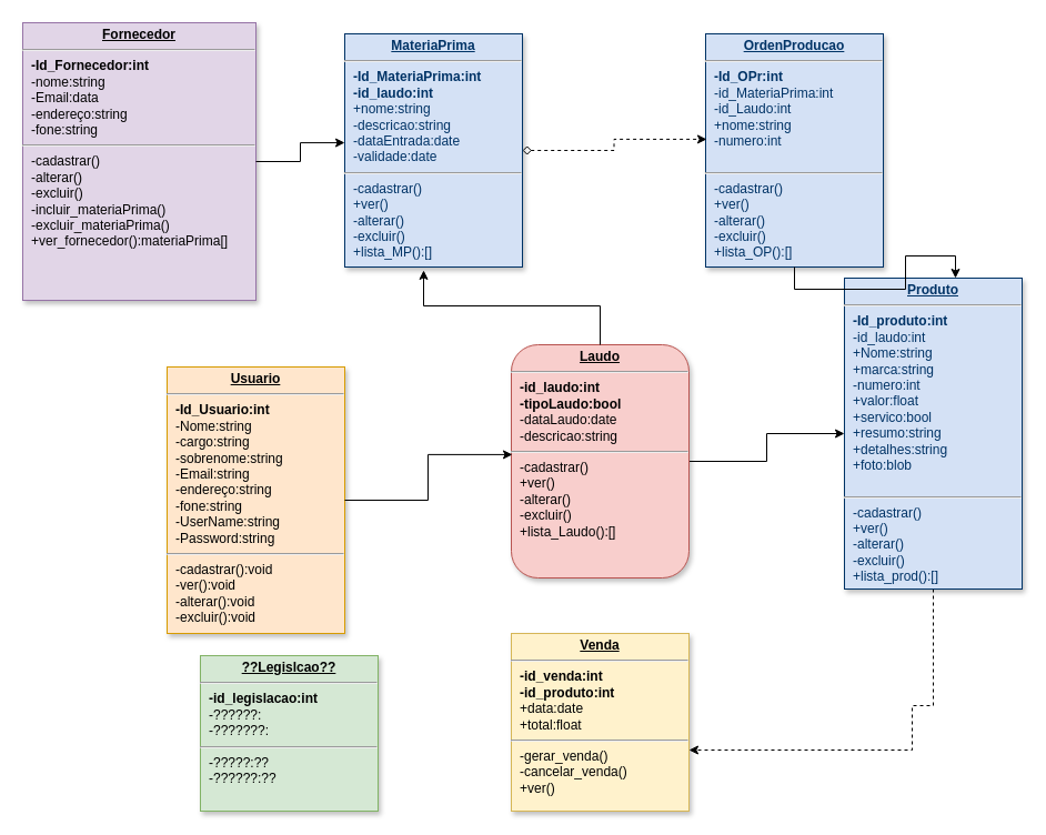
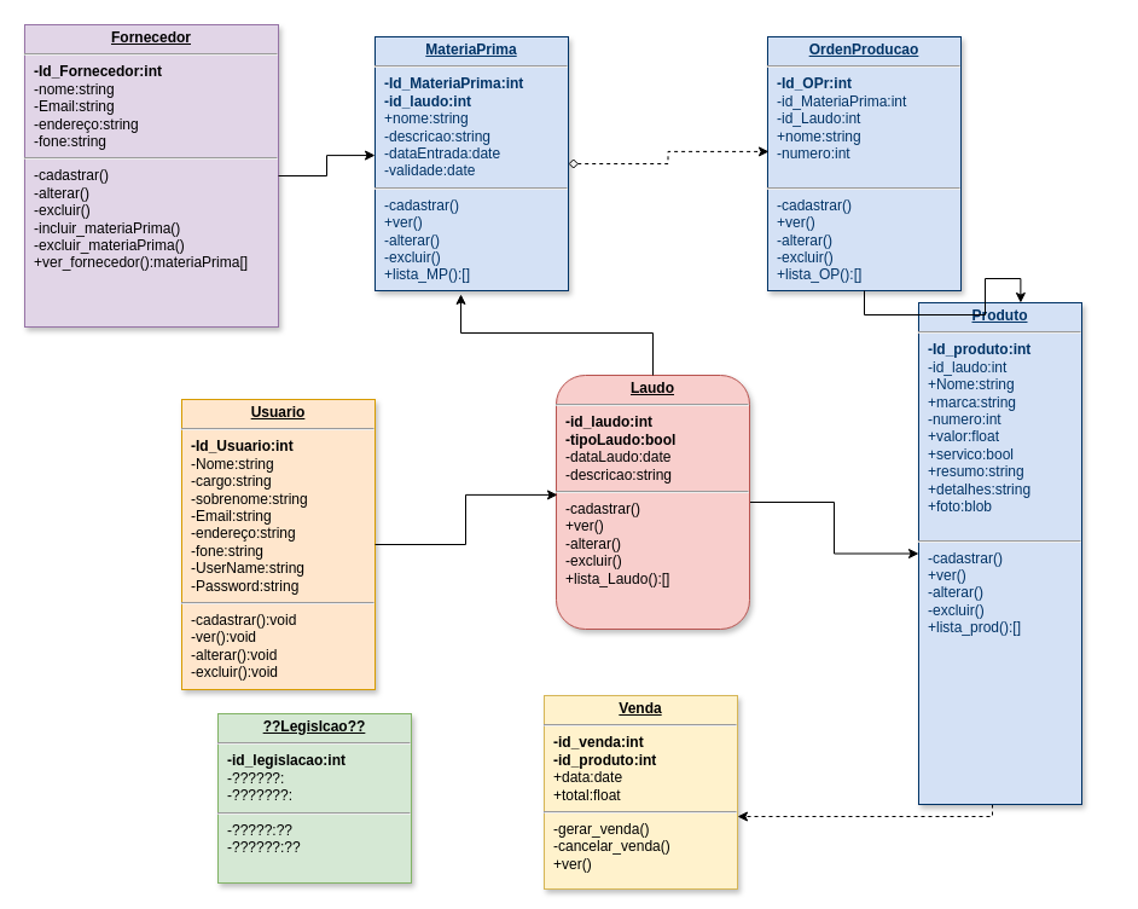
  <mxCell id="0" />
  <mxCell id="1" parent="0" />
  <mxCell id="2" value="&lt;p style=&quot;margin: 0px; margin-top: 4px; text-align: center; text-decoration: underline;&quot;&gt;&lt;b&gt;OrdenProducao&lt;/b&gt;&lt;/p&gt;&lt;hr&gt;&lt;p style=&quot;margin: 0px; margin-left: 8px;&quot;&gt;&lt;b&gt;-Id_OPr:int&lt;/b&gt;&lt;/p&gt;&lt;p style=&quot;margin: 0px; margin-left: 8px;&quot;&gt;-id_MateriaPrima:int&lt;br&gt;&lt;/p&gt;&lt;p style=&quot;margin: 0px; margin-left: 8px;&quot;&gt;-id_Laudo:int&lt;br&gt;&lt;/p&gt;&lt;p style=&quot;margin: 0px; margin-left: 8px;&quot;&gt;+nome:string&lt;/p&gt;&lt;p style=&quot;margin: 0px; margin-left: 8px;&quot;&gt;-numero:int&lt;/p&gt;&lt;p style=&quot;margin: 0px; margin-left: 8px;&quot;&gt;&lt;br&gt;&lt;/p&gt;&lt;hr&gt;&lt;p style=&quot;border-color: var(--border-color); margin: 0px 0px 0px 8px;&quot;&gt;-cadastrar()&lt;/p&gt;&lt;p style=&quot;border-color: var(--border-color); margin: 0px 0px 0px 8px;&quot;&gt;+ver()&lt;br&gt;&lt;/p&gt;&lt;p style=&quot;border-color: var(--border-color); margin: 0px 0px 0px 8px;&quot;&gt;-alterar()&lt;/p&gt;&lt;p style=&quot;border-color: var(--border-color); margin: 0px 0px 0px 8px;&quot;&gt;-excluir()&lt;/p&gt;&lt;p style=&quot;margin: 0px; margin-left: 8px;&quot;&gt;+lista_OP():[]&lt;/p&gt;" style="verticalAlign=top;align=left;overflow=fill;fontSize=12;fontFamily=Helvetica;html=1;strokeColor=#003366;shadow=1;fillColor=#D4E1F5;fontColor=#003366" parent="1" vertex="1"><mxGeometry x="635" y="30" width="160" height="210" as="geometry" /></mxCell>
  <mxCell id="3" value="&lt;p style=&quot;margin: 0px; margin-top: 4px; text-align: center; text-decoration: underline;&quot;&gt;&lt;b&gt;Usuario&lt;/b&gt;&lt;/p&gt;&lt;hr&gt;&lt;p style=&quot;margin: 0px; margin-left: 8px;&quot;&gt;&lt;b&gt;-Id_Usuario:int&lt;/b&gt;&lt;/p&gt;&lt;p style=&quot;margin: 0px; margin-left: 8px;&quot;&gt;&lt;span style=&quot;background-color: initial;&quot;&gt;-Nome:string&lt;/span&gt;&lt;br&gt;&lt;/p&gt;&lt;p style=&quot;margin: 0px; margin-left: 8px;&quot;&gt;&lt;span style=&quot;background-color: initial;&quot;&gt;-cargo:string&lt;/span&gt;&lt;/p&gt;&lt;p style=&quot;margin: 0px; margin-left: 8px;&quot;&gt;-sobrenome:string&lt;/p&gt;&lt;p style=&quot;margin: 0px; margin-left: 8px;&quot;&gt;&lt;span style=&quot;background-color: initial;&quot;&gt;-Email:string&lt;/span&gt;&lt;br&gt;&lt;/p&gt;&lt;p style=&quot;margin: 0px; margin-left: 8px;&quot;&gt;&lt;span style=&quot;background-color: initial;&quot;&gt;-endereço:string&lt;/span&gt;&lt;/p&gt;&lt;p style=&quot;margin: 0px; margin-left: 8px;&quot;&gt;&lt;span style=&quot;background-color: initial;&quot;&gt;-fone:string&lt;/span&gt;&lt;/p&gt;&lt;p style=&quot;margin: 0px; margin-left: 8px;&quot;&gt;-UserName:string&lt;/p&gt;&lt;p style=&quot;margin: 0px; margin-left: 8px;&quot;&gt;-Password:string&lt;/p&gt;&lt;hr&gt;&lt;p style=&quot;border-color: var(--border-color); margin: 0px 0px 0px 8px;&quot;&gt;-cadastrar():void&lt;/p&gt;&lt;p style=&quot;border-color: var(--border-color); margin: 0px 0px 0px 8px;&quot;&gt;-ver():void&lt;/p&gt;&lt;p style=&quot;border-color: var(--border-color); margin: 0px 0px 0px 8px;&quot;&gt;-alterar():void&lt;/p&gt;&lt;p style=&quot;border-color: var(--border-color); margin: 0px 0px 0px 8px;&quot;&gt;-excluir():void&lt;/p&gt;&lt;p style=&quot;border-color: var(--border-color); margin: 0px 0px 0px 8px;&quot;&gt;&lt;br style=&quot;border-color: var(--border-color);&quot;&gt;&lt;/p&gt;" style="verticalAlign=top;align=left;overflow=fill;fontSize=12;fontFamily=Helvetica;html=1;strokeColor=#d79b00;shadow=1;fillColor=#ffe6cc;" parent="1" vertex="1"><mxGeometry x="150" y="330" width="160" height="240" as="geometry" /></mxCell>
- <mxCell id="4" value="&lt;p style=&quot;margin: 0px; margin-top: 4px; text-align: center; text-decoration: underline;&quot;&gt;&lt;b&gt;Venda&lt;/b&gt;&lt;/p&gt;&lt;hr&gt;&lt;p style=&quot;margin: 0px; margin-left: 8px;&quot;&gt;&lt;b&gt;-id_venda:int&lt;/b&gt;&lt;/p&gt;&lt;p style=&quot;margin: 0px; margin-left: 8px;&quot;&gt;&lt;b&gt;-id_produto:int&lt;/b&gt;&lt;/p&gt;&lt;p style=&quot;margin: 0px; margin-left: 8px;&quot;&gt;&lt;span style=&quot;background-color: initial;&quot;&gt;+data:date&lt;/span&gt;&lt;br&gt;&lt;/p&gt;&lt;p style=&quot;margin: 0px; margin-left: 8px;&quot;&gt;+total:float&lt;/p&gt;&lt;hr&gt;&lt;p style=&quot;border-color: var(--border-color); margin: 0px 0px 0px 8px;&quot;&gt;-gerar_venda()&lt;/p&gt;&lt;p style=&quot;border-color: var(--border-color); margin: 0px 0px 0px 8px;&quot;&gt;&lt;span style=&quot;background-color: initial;&quot;&gt;-cancelar_venda()&lt;/span&gt;&lt;br&gt;&lt;/p&gt;&lt;p style=&quot;border-color: var(--border-color); margin: 0px 0px 0px 8px;&quot;&gt;+ver()&lt;/p&gt;&lt;p style=&quot;border-color: var(--border-color); margin: 0px 0px 0px 8px;&quot;&gt;&lt;br&gt;&lt;/p&gt;" style="verticalAlign=top;align=left;overflow=fill;fontSize=12;fontFamily=Helvetica;html=1;strokeColor=#d6b656;shadow=1;fillColor=#fff2cc;" parent="1" vertex="1"><mxGeometry x="460" y="570" width="160" height="160" as="geometry" /></mxCell>
+ <mxCell id="4" value="&lt;p style=&quot;margin: 0px; margin-top: 4px; text-align: center; text-decoration: underline;&quot;&gt;&lt;b&gt;Venda&lt;/b&gt;&lt;/p&gt;&lt;hr&gt;&lt;p style=&quot;margin: 0px; margin-left: 8px;&quot;&gt;&lt;b&gt;-id_venda:int&lt;/b&gt;&lt;/p&gt;&lt;p style=&quot;margin: 0px; margin-left: 8px;&quot;&gt;&lt;b&gt;-id_produto:int&lt;/b&gt;&lt;/p&gt;&lt;p style=&quot;margin: 0px; margin-left: 8px;&quot;&gt;&lt;span style=&quot;background-color: initial;&quot;&gt;+data:date&lt;/span&gt;&lt;br&gt;&lt;/p&gt;&lt;p style=&quot;margin: 0px; margin-left: 8px;&quot;&gt;+total:float&lt;/p&gt;&lt;hr&gt;&lt;p style=&quot;border-color: var(--border-color); margin: 0px 0px 0px 8px;&quot;&gt;-gerar_venda()&lt;/p&gt;&lt;p style=&quot;border-color: var(--border-color); margin: 0px 0px 0px 8px;&quot;&gt;&lt;span style=&quot;background-color: initial;&quot;&gt;-cancelar_venda()&lt;/span&gt;&lt;br&gt;&lt;/p&gt;&lt;p style=&quot;border-color: var(--border-color); margin: 0px 0px 0px 8px;&quot;&gt;+ver()&lt;/p&gt;&lt;p style=&quot;border-color: var(--border-color); margin: 0px 0px 0px 8px;&quot;&gt;&lt;br&gt;&lt;/p&gt;" style="verticalAlign=top;align=left;overflow=fill;fontSize=12;fontFamily=Helvetica;html=1;strokeColor=#d6b656;shadow=1;fillColor=#fff2cc;" parent="1" vertex="1"><mxGeometry x="450" y="575" width="160" height="160" as="geometry" /></mxCell>
  <mxCell id="5" style="edgeStyle=orthogonalEdgeStyle;rounded=0;orthogonalLoop=1;jettySize=auto;html=1;entryX=0.006;entryY=0.452;entryDx=0;entryDy=0;entryPerimeter=0;dashed=1;startArrow=diamond;startFill=0;" parent="1" source="6" target="2" edge="1"><mxGeometry relative="1" as="geometry" /></mxCell>
  <mxCell id="6" value="&lt;p style=&quot;margin: 0px; margin-top: 4px; text-align: center; text-decoration: underline;&quot;&gt;&lt;b&gt;MateriaPrima&lt;/b&gt;&lt;/p&gt;&lt;hr&gt;&lt;p style=&quot;margin: 0px; margin-left: 8px;&quot;&gt;&lt;b&gt;-Id_MateriaPrima:int&lt;/b&gt;&lt;/p&gt;&lt;p style=&quot;margin: 0px; margin-left: 8px;&quot;&gt;&lt;b&gt;-id_laudo:int&lt;/b&gt;&lt;/p&gt;&lt;p style=&quot;margin: 0px; margin-left: 8px;&quot;&gt;+nome:string&lt;/p&gt;&lt;p style=&quot;margin: 0px; margin-left: 8px;&quot;&gt;-descricao:string&lt;/p&gt;&lt;p style=&quot;margin: 0px; margin-left: 8px;&quot;&gt;-dataEntrada:date&lt;/p&gt;&lt;p style=&quot;margin: 0px; margin-left: 8px;&quot;&gt;-validade:date&lt;/p&gt;&lt;hr&gt;&lt;p style=&quot;margin: 0px; margin-left: 8px;&quot;&gt;-cadastrar()&lt;/p&gt;&lt;p style=&quot;margin: 0px; margin-left: 8px;&quot;&gt;+ver()&lt;br&gt;&lt;/p&gt;&lt;p style=&quot;margin: 0px; margin-left: 8px;&quot;&gt;-alterar()&lt;/p&gt;&lt;p style=&quot;margin: 0px; margin-left: 8px;&quot;&gt;-excluir()&lt;/p&gt;&lt;p style=&quot;border-color: var(--border-color); margin: 0px 0px 0px 8px;&quot;&gt;+lista_MP():[]&lt;/p&gt;&lt;p style=&quot;margin: 0px; margin-left: 8px;&quot;&gt;&lt;br&gt;&lt;/p&gt;&lt;p style=&quot;margin: 0px; margin-left: 8px;&quot;&gt;&lt;br&gt;&lt;/p&gt;" style="verticalAlign=top;align=left;overflow=fill;fontSize=12;fontFamily=Helvetica;html=1;strokeColor=#003366;shadow=1;fillColor=#D4E1F5;fontColor=#003366" parent="1" vertex="1"><mxGeometry x="310" y="30" width="160" height="210" as="geometry" /></mxCell>
  <mxCell id="7" style="edgeStyle=orthogonalEdgeStyle;rounded=0;orthogonalLoop=1;jettySize=auto;html=1;dashed=1;" edge="1" parent="1" source="8" target="4"><mxGeometry relative="1" as="geometry"><mxPoint x="750" y="680" as="targetPoint" /><Array as="points"><mxPoint x="840" y="635" /><mxPoint x="821" y="635" /><mxPoint x="821" y="675" /></Array></mxGeometry></mxCell>
- <mxCell id="8" value="&lt;p style=&quot;margin: 0px; margin-top: 4px; text-align: center; text-decoration: underline;&quot;&gt;&lt;strong&gt;Produto&lt;/strong&gt;&lt;/p&gt;&lt;hr&gt;&lt;p style=&quot;margin: 0px; margin-left: 8px;&quot;&gt;&lt;b&gt;-Id_produto:int&lt;/b&gt;&lt;/p&gt;&lt;p style=&quot;border-color: var(--border-color); margin: 0px 0px 0px 8px;&quot;&gt;&lt;span style=&quot;border-color: var(--border-color);&quot;&gt;-id_laudo:int&lt;/span&gt;&lt;/p&gt;&lt;p style=&quot;margin: 0px; margin-left: 8px;&quot;&gt;+Nome:string&lt;/p&gt;&lt;p style=&quot;margin: 0px; margin-left: 8px;&quot;&gt;+marca:string&lt;/p&gt;&lt;p style=&quot;margin: 0px; margin-left: 8px;&quot;&gt;-numero:int&lt;/p&gt;&lt;p style=&quot;margin: 0px; margin-left: 8px;&quot;&gt;+valor:float&lt;/p&gt;&lt;p style=&quot;margin: 0px; margin-left: 8px;&quot;&gt;+servico:bool&lt;/p&gt;&lt;p style=&quot;margin: 0px; margin-left: 8px;&quot;&gt;+resumo:string&lt;/p&gt;&lt;p style=&quot;margin: 0px; margin-left: 8px;&quot;&gt;+detalhes:string&lt;/p&gt;&lt;p style=&quot;margin: 0px; margin-left: 8px;&quot;&gt;+foto:blob&lt;/p&gt;&lt;p style=&quot;margin: 0px; margin-left: 8px;&quot;&gt;&lt;br&gt;&lt;/p&gt;&lt;hr&gt;&lt;p style=&quot;border-color: var(--border-color); margin: 0px 0px 0px 8px;&quot;&gt;-cadastrar()&lt;/p&gt;&lt;p style=&quot;border-color: var(--border-color); margin: 0px 0px 0px 8px;&quot;&gt;+ver()&lt;br&gt;&lt;/p&gt;&lt;p style=&quot;border-color: var(--border-color); margin: 0px 0px 0px 8px;&quot;&gt;-alterar()&lt;/p&gt;&lt;p style=&quot;border-color: var(--border-color); margin: 0px 0px 0px 8px;&quot;&gt;-excluir()&lt;/p&gt;&lt;p style=&quot;border-color: var(--border-color); margin: 0px 0px 0px 8px;&quot;&gt;+lista_prod():[]&lt;/p&gt;&lt;p style=&quot;border-color: var(--border-color); margin: 0px 0px 0px 8px;&quot;&gt;&lt;br&gt;&lt;/p&gt;&lt;p style=&quot;margin: 0px; margin-left: 8px;&quot;&gt;&lt;br&gt;&lt;/p&gt;" style="verticalAlign=top;align=left;overflow=fill;fontSize=12;fontFamily=Helvetica;html=1;strokeColor=#003366;shadow=1;fillColor=#D4E1F5;fontColor=#003366" parent="1" vertex="1"><mxGeometry x="760" y="250" width="160" height="280" as="geometry" /></mxCell>
- <mxCell id="9" value="&lt;p style=&quot;margin: 0px; margin-top: 4px; text-align: center; text-decoration: underline;&quot;&gt;&lt;b&gt;Fornecedor&lt;/b&gt;&lt;/p&gt;&lt;hr&gt;&lt;p style=&quot;margin: 0px; margin-left: 8px;&quot;&gt;&lt;b&gt;-Id_Fornecedor:int&lt;/b&gt;&lt;/p&gt;&lt;p style=&quot;margin: 0px; margin-left: 8px;&quot;&gt;-nome:string&lt;/p&gt;&lt;p style=&quot;margin: 0px 0px 0px 8px;&quot;&gt;&lt;span style=&quot;background-color: initial;&quot;&gt;-Email:data&lt;/span&gt;&lt;br&gt;&lt;/p&gt;&lt;p style=&quot;margin: 0px 0px 0px 8px;&quot;&gt;&lt;span style=&quot;background-color: initial;&quot;&gt;-endereço:string&lt;/span&gt;&lt;/p&gt;&lt;p style=&quot;margin: 0px 0px 0px 8px;&quot;&gt;&lt;span style=&quot;background-color: initial;&quot;&gt;-fone:string&lt;/span&gt;&lt;/p&gt;&lt;hr&gt;&lt;p style=&quot;margin: 0px; margin-left: 8px;&quot;&gt;-cadastrar()&lt;/p&gt;&lt;p style=&quot;margin: 0px; margin-left: 8px;&quot;&gt;-alterar()&lt;/p&gt;&lt;p style=&quot;margin: 0px; margin-left: 8px;&quot;&gt;-excluir()&lt;/p&gt;&lt;p style=&quot;margin: 0px; margin-left: 8px;&quot;&gt;-incluir_materiaPrima()&lt;/p&gt;&lt;p style=&quot;margin: 0px; margin-left: 8px;&quot;&gt;-excluir_materiaPrima()&lt;/p&gt;&lt;p style=&quot;border-color: var(--border-color); margin: 0px 0px 0px 8px;&quot;&gt;+ver_fornecedor():materiaPrima[]&lt;/p&gt;&lt;p style=&quot;border-color: var(--border-color); margin: 0px 0px 0px 8px;&quot;&gt;&lt;br style=&quot;border-color: var(--border-color);&quot;&gt;&lt;/p&gt;&lt;p style=&quot;margin: 0px; margin-left: 8px;&quot;&gt;&lt;br&gt;&lt;/p&gt;&lt;p style=&quot;margin: 0px; margin-left: 8px;&quot;&gt;&lt;br&gt;&lt;/p&gt;" style="verticalAlign=top;align=left;overflow=fill;fontSize=12;fontFamily=Helvetica;html=1;shadow=1;fillColor=#e1d5e7;strokeColor=#9673a6;" parent="1" vertex="1"><mxGeometry x="20" y="20" width="210" height="250" as="geometry" /></mxCell>
+ <mxCell id="8" value="&lt;p style=&quot;margin: 0px; margin-top: 4px; text-align: center; text-decoration: underline;&quot;&gt;&lt;strong&gt;Produto&lt;/strong&gt;&lt;/p&gt;&lt;hr&gt;&lt;p style=&quot;margin: 0px; margin-left: 8px;&quot;&gt;&lt;b&gt;-Id_produto:int&lt;/b&gt;&lt;/p&gt;&lt;p style=&quot;border-color: var(--border-color); margin: 0px 0px 0px 8px;&quot;&gt;&lt;span style=&quot;border-color: var(--border-color);&quot;&gt;-id_laudo:int&lt;/span&gt;&lt;/p&gt;&lt;p style=&quot;margin: 0px; margin-left: 8px;&quot;&gt;+Nome:string&lt;/p&gt;&lt;p style=&quot;margin: 0px; margin-left: 8px;&quot;&gt;+marca:string&lt;/p&gt;&lt;p style=&quot;margin: 0px; margin-left: 8px;&quot;&gt;-numero:int&lt;/p&gt;&lt;p style=&quot;margin: 0px; margin-left: 8px;&quot;&gt;+valor:float&lt;/p&gt;&lt;p style=&quot;margin: 0px; margin-left: 8px;&quot;&gt;+servico:bool&lt;/p&gt;&lt;p style=&quot;margin: 0px; margin-left: 8px;&quot;&gt;+resumo:string&lt;/p&gt;&lt;p style=&quot;margin: 0px; margin-left: 8px;&quot;&gt;+detalhes:string&lt;/p&gt;&lt;p style=&quot;margin: 0px; margin-left: 8px;&quot;&gt;+foto:blob&lt;/p&gt;&lt;p style=&quot;margin: 0px; margin-left: 8px;&quot;&gt;&lt;br&gt;&lt;/p&gt;&lt;hr&gt;&lt;p style=&quot;border-color: var(--border-color); margin: 0px 0px 0px 8px;&quot;&gt;-cadastrar()&lt;/p&gt;&lt;p style=&quot;border-color: var(--border-color); margin: 0px 0px 0px 8px;&quot;&gt;+ver()&lt;br&gt;&lt;/p&gt;&lt;p style=&quot;border-color: var(--border-color); margin: 0px 0px 0px 8px;&quot;&gt;-alterar()&lt;/p&gt;&lt;p style=&quot;border-color: var(--border-color); margin: 0px 0px 0px 8px;&quot;&gt;-excluir()&lt;/p&gt;&lt;p style=&quot;border-color: var(--border-color); margin: 0px 0px 0px 8px;&quot;&gt;+lista_prod():[]&lt;/p&gt;&lt;p style=&quot;border-color: var(--border-color); margin: 0px 0px 0px 8px;&quot;&gt;&lt;br&gt;&lt;/p&gt;&lt;p style=&quot;margin: 0px; margin-left: 8px;&quot;&gt;&lt;br&gt;&lt;/p&gt;" style="verticalAlign=top;align=left;overflow=fill;fontSize=12;fontFamily=Helvetica;html=1;strokeColor=#003366;shadow=1;fillColor=#D4E1F5;fontColor=#003366" parent="1" vertex="1"><mxGeometry x="760" y="250" width="135" height="415" as="geometry" /></mxCell>
+ <mxCell id="9" value="&lt;p style=&quot;margin: 0px; margin-top: 4px; text-align: center; text-decoration: underline;&quot;&gt;&lt;b&gt;Fornecedor&lt;/b&gt;&lt;/p&gt;&lt;hr&gt;&lt;p style=&quot;margin: 0px; margin-left: 8px;&quot;&gt;&lt;b&gt;-Id_Fornecedor:int&lt;/b&gt;&lt;/p&gt;&lt;p style=&quot;margin: 0px; margin-left: 8px;&quot;&gt;-nome:string&lt;/p&gt;&lt;p style=&quot;margin: 0px 0px 0px 8px;&quot;&gt;&lt;span style=&quot;background-color: initial;&quot;&gt;-Email:string&lt;/span&gt;&lt;br&gt;&lt;/p&gt;&lt;p style=&quot;margin: 0px 0px 0px 8px;&quot;&gt;&lt;span style=&quot;background-color: initial;&quot;&gt;-endereço:string&lt;/span&gt;&lt;/p&gt;&lt;p style=&quot;margin: 0px 0px 0px 8px;&quot;&gt;&lt;span style=&quot;background-color: initial;&quot;&gt;-fone:string&lt;/span&gt;&lt;/p&gt;&lt;hr&gt;&lt;p style=&quot;margin: 0px; margin-left: 8px;&quot;&gt;-cadastrar()&lt;/p&gt;&lt;p style=&quot;margin: 0px; margin-left: 8px;&quot;&gt;-alterar()&lt;/p&gt;&lt;p style=&quot;margin: 0px; margin-left: 8px;&quot;&gt;-excluir()&lt;/p&gt;&lt;p style=&quot;margin: 0px; margin-left: 8px;&quot;&gt;-incluir_materiaPrima()&lt;/p&gt;&lt;p style=&quot;margin: 0px; margin-left: 8px;&quot;&gt;-excluir_materiaPrima()&lt;/p&gt;&lt;p style=&quot;border-color: var(--border-color); margin: 0px 0px 0px 8px;&quot;&gt;+ver_fornecedor():materiaPrima[]&lt;/p&gt;&lt;p style=&quot;border-color: var(--border-color); margin: 0px 0px 0px 8px;&quot;&gt;&lt;br style=&quot;border-color: var(--border-color);&quot;&gt;&lt;/p&gt;&lt;p style=&quot;margin: 0px; margin-left: 8px;&quot;&gt;&lt;br&gt;&lt;/p&gt;&lt;p style=&quot;margin: 0px; margin-left: 8px;&quot;&gt;&lt;br&gt;&lt;/p&gt;" style="verticalAlign=top;align=left;overflow=fill;fontSize=12;fontFamily=Helvetica;html=1;shadow=1;fillColor=#e1d5e7;strokeColor=#9673a6;" parent="1" vertex="1"><mxGeometry x="20" y="20" width="210" height="250" as="geometry" /></mxCell>
  <mxCell id="10" style="edgeStyle=orthogonalEdgeStyle;rounded=0;orthogonalLoop=1;jettySize=auto;html=1;entryX=0;entryY=0.5;entryDx=0;entryDy=0;" parent="1" source="11" target="8" edge="1"><mxGeometry relative="1" as="geometry"><mxPoint x="430" y="505" as="targetPoint" /></mxGeometry></mxCell>
  <mxCell id="11" value="&lt;p style=&quot;margin: 0px; margin-top: 4px; text-align: center; text-decoration: underline;&quot;&gt;&lt;b&gt;Laudo&lt;/b&gt;&lt;/p&gt;&lt;hr&gt;&lt;p style=&quot;margin: 0px; margin-left: 8px;&quot;&gt;&lt;b&gt;-id_laudo:int&lt;/b&gt;&lt;/p&gt;&lt;p style=&quot;margin: 0px; margin-left: 8px;&quot;&gt;&lt;b&gt;-tipoLaudo:bool&lt;/b&gt;&lt;/p&gt;&lt;p style=&quot;margin: 0px; margin-left: 8px;&quot;&gt;-dataLaudo:date&lt;/p&gt;&lt;p style=&quot;margin: 0px; margin-left: 8px;&quot;&gt;-descricao:string&lt;/p&gt;&lt;hr&gt;&lt;p style=&quot;border-color: var(--border-color); margin: 0px 0px 0px 8px;&quot;&gt;-cadastrar()&lt;/p&gt;&lt;p style=&quot;border-color: var(--border-color); margin: 0px 0px 0px 8px;&quot;&gt;+ver()&lt;/p&gt;&lt;p style=&quot;border-color: var(--border-color); margin: 0px 0px 0px 8px;&quot;&gt;-alterar()&lt;/p&gt;&lt;p style=&quot;border-color: var(--border-color); margin: 0px 0px 0px 8px;&quot;&gt;&lt;span style=&quot;background-color: initial;&quot;&gt;-excluir()&lt;/span&gt;&lt;/p&gt;&lt;p style=&quot;border-color: var(--border-color); margin: 0px 0px 0px 8px;&quot;&gt;+lista_Laudo():[]&lt;/p&gt;" style="verticalAlign=top;align=left;overflow=fill;fontSize=12;fontFamily=Helvetica;html=1;strokeColor=#b85450;shadow=1;fillColor=#f8cecc;rounded=1;" parent="1" vertex="1"><mxGeometry x="460" y="310" width="160" height="210" as="geometry" /></mxCell>
  <mxCell id="12" value="&lt;p style=&quot;margin: 0px; margin-top: 4px; text-align: center; text-decoration: underline;&quot;&gt;&lt;b&gt;??Legislcao??&lt;/b&gt;&lt;/p&gt;&lt;hr&gt;&lt;p style=&quot;margin: 0px; margin-left: 8px;&quot;&gt;&lt;b&gt;-id_legislacao:int&lt;/b&gt;&lt;/p&gt;&lt;p style=&quot;margin: 0px; margin-left: 8px;&quot;&gt;-??????:&lt;/p&gt;&lt;p style=&quot;margin: 0px; margin-left: 8px;&quot;&gt;-???????:&lt;/p&gt;&lt;hr&gt;&lt;p style=&quot;border-color: var(--border-color); margin: 0px 0px 0px 8px;&quot;&gt;-?????:??&lt;/p&gt;&lt;p style=&quot;border-color: var(--border-color); margin: 0px 0px 0px 8px;&quot;&gt;-??????:??&lt;/p&gt;" style="verticalAlign=top;align=left;overflow=fill;fontSize=12;fontFamily=Helvetica;html=1;strokeColor=#82b366;shadow=1;fillColor=#d5e8d4;" parent="1" vertex="1"><mxGeometry x="180" y="590" width="160" height="140" as="geometry" /></mxCell>
  <mxCell id="13" style="edgeStyle=orthogonalEdgeStyle;rounded=0;orthogonalLoop=1;jettySize=auto;html=1;entryX=0.625;entryY=0;entryDx=0;entryDy=0;entryPerimeter=0;" edge="1" parent="1" source="2" target="8"><mxGeometry relative="1" as="geometry" /></mxCell>
  <mxCell id="14" style="edgeStyle=orthogonalEdgeStyle;rounded=0;orthogonalLoop=1;jettySize=auto;html=1;entryX=0.444;entryY=1.014;entryDx=0;entryDy=0;entryPerimeter=0;" edge="1" parent="1" source="11" target="6"><mxGeometry relative="1" as="geometry" /></mxCell>
  <mxCell id="15" style="edgeStyle=orthogonalEdgeStyle;rounded=0;orthogonalLoop=1;jettySize=auto;html=1;entryX=0;entryY=0.467;entryDx=0;entryDy=0;entryPerimeter=0;" edge="1" parent="1" source="9" target="6"><mxGeometry relative="1" as="geometry" /></mxCell>
  <mxCell id="16" style="edgeStyle=orthogonalEdgeStyle;rounded=0;orthogonalLoop=1;jettySize=auto;html=1;entryX=0.006;entryY=0.471;entryDx=0;entryDy=0;entryPerimeter=0;" edge="1" parent="1" source="3" target="11"><mxGeometry relative="1" as="geometry" /></mxCell>
